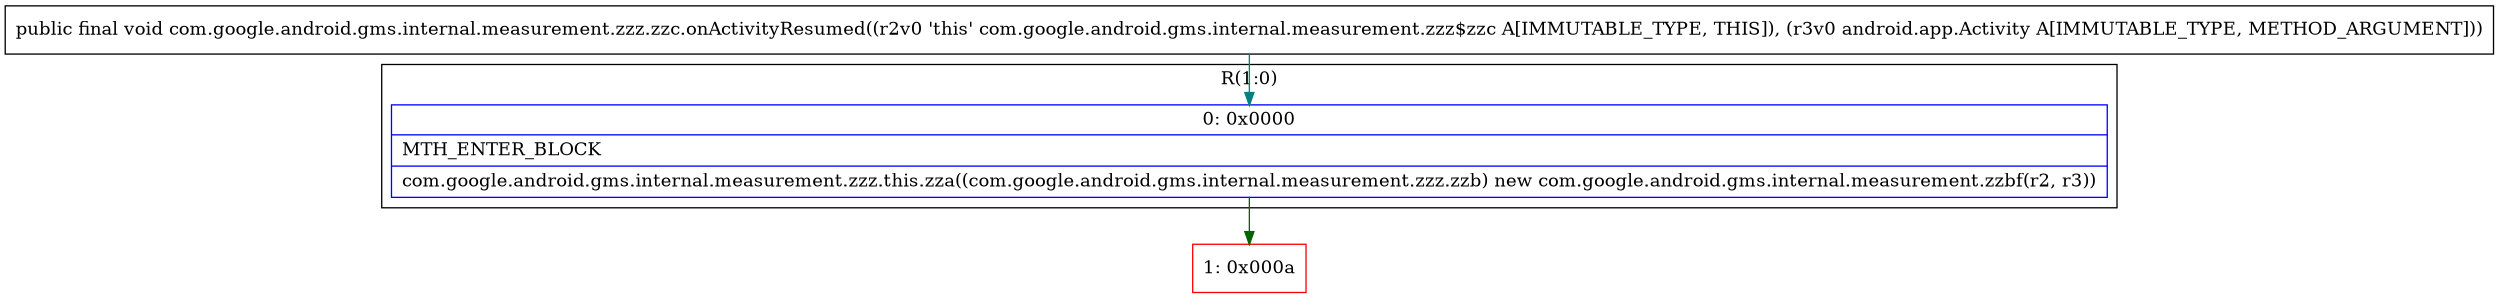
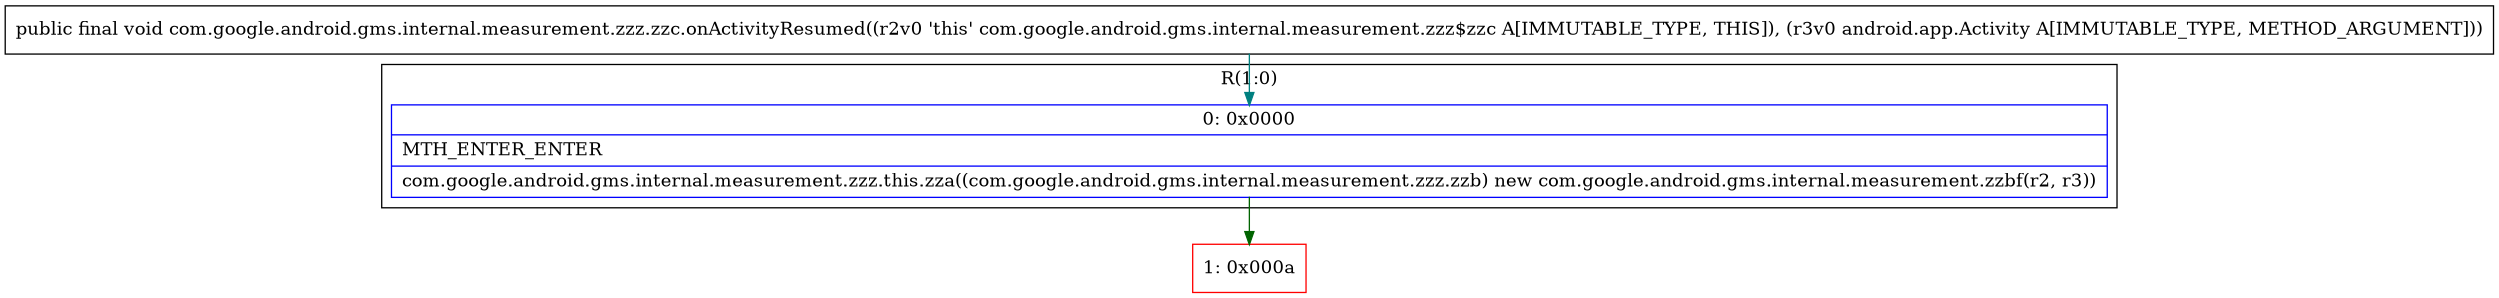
  digraph {
    node [shape=record]
-   n1 [color=blue label="{0\:\ 0x0000|MTH_ENTER_BLOCK\l|com.google.android.gms.internal.measurement.zzz.this.zza((com.google.android.gms.internal.measurement.zzz.zzb) new com.google.android.gms.internal.measurement.zzbf(r2, r3))\l}"]
+   n1 [color=blue label="{0\:\ 0x0000|MTH_ENTER_ENTER\l|com.google.android.gms.internal.measurement.zzz.this.zza((com.google.android.gms.internal.measurement.zzz.zzb) new com.google.android.gms.internal.measurement.zzbf(r2, r3))\l}"]
    n2 [color=red label="{1\:\ 0x000a}"]
    n3 [label="{public final void com.google.android.gms.internal.measurement.zzz.zzc.onActivityResumed((r2v0 'this' com.google.android.gms.internal.measurement.zzz$zzc A[IMMUTABLE_TYPE, THIS]), (r3v0 android.app.Activity A[IMMUTABLE_TYPE, METHOD_ARGUMENT])) }"]
    subgraph cluster_1 {
      label="R(1:0)"
      n1
    }
    n1 -> n2 [color=darkgreen]
    n3 -> n1 [color=teal]
  }
